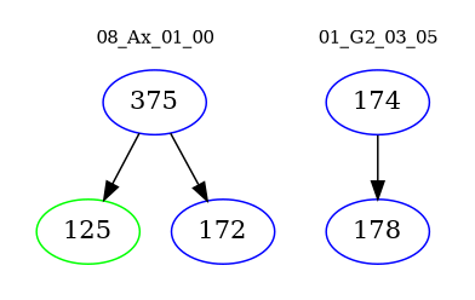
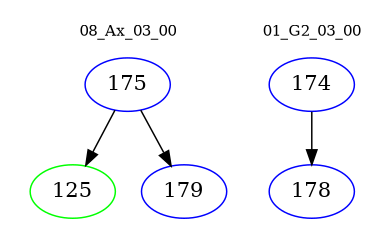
  digraph {
    node [color=blue]
    edge [color=black]
-   n1 [label=375]
+   n1 [label=175]
    n2 [color=green label=125]
-   n3 [label=172]
+   n3 [label=179]
    n4 [label=174]
    n5 [label=178]
    subgraph cluster_1 {
      color=white
      fontsize=10
-     label="08_Ax_01_00"
+     label="08_Ax_03_00"
      n1
      n2
      n3
    }
    subgraph cluster_2 {
      color=white
      fontsize=10
-     label="01_G2_03_05"
+     label="01_G2_03_00"
      n4
      n5
    }
    n1 -> n2
    n1 -> n3
    n4 -> n5
  }
